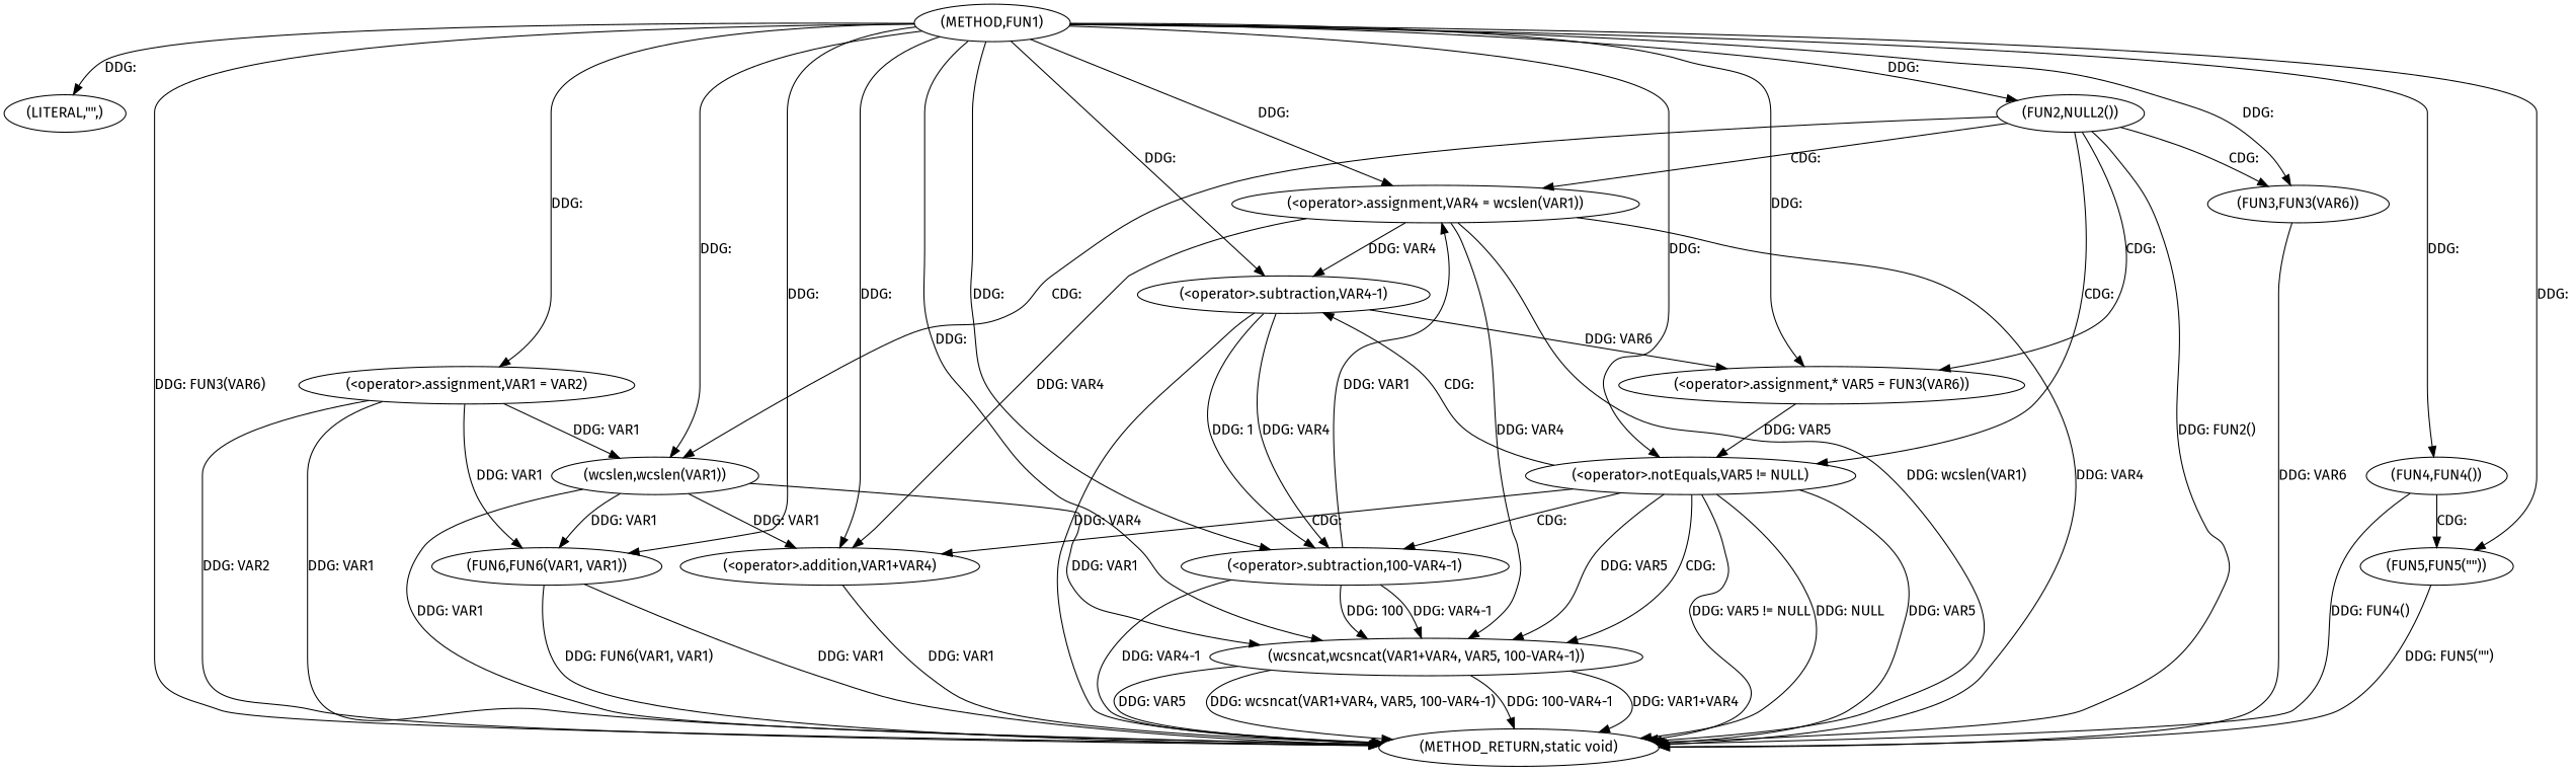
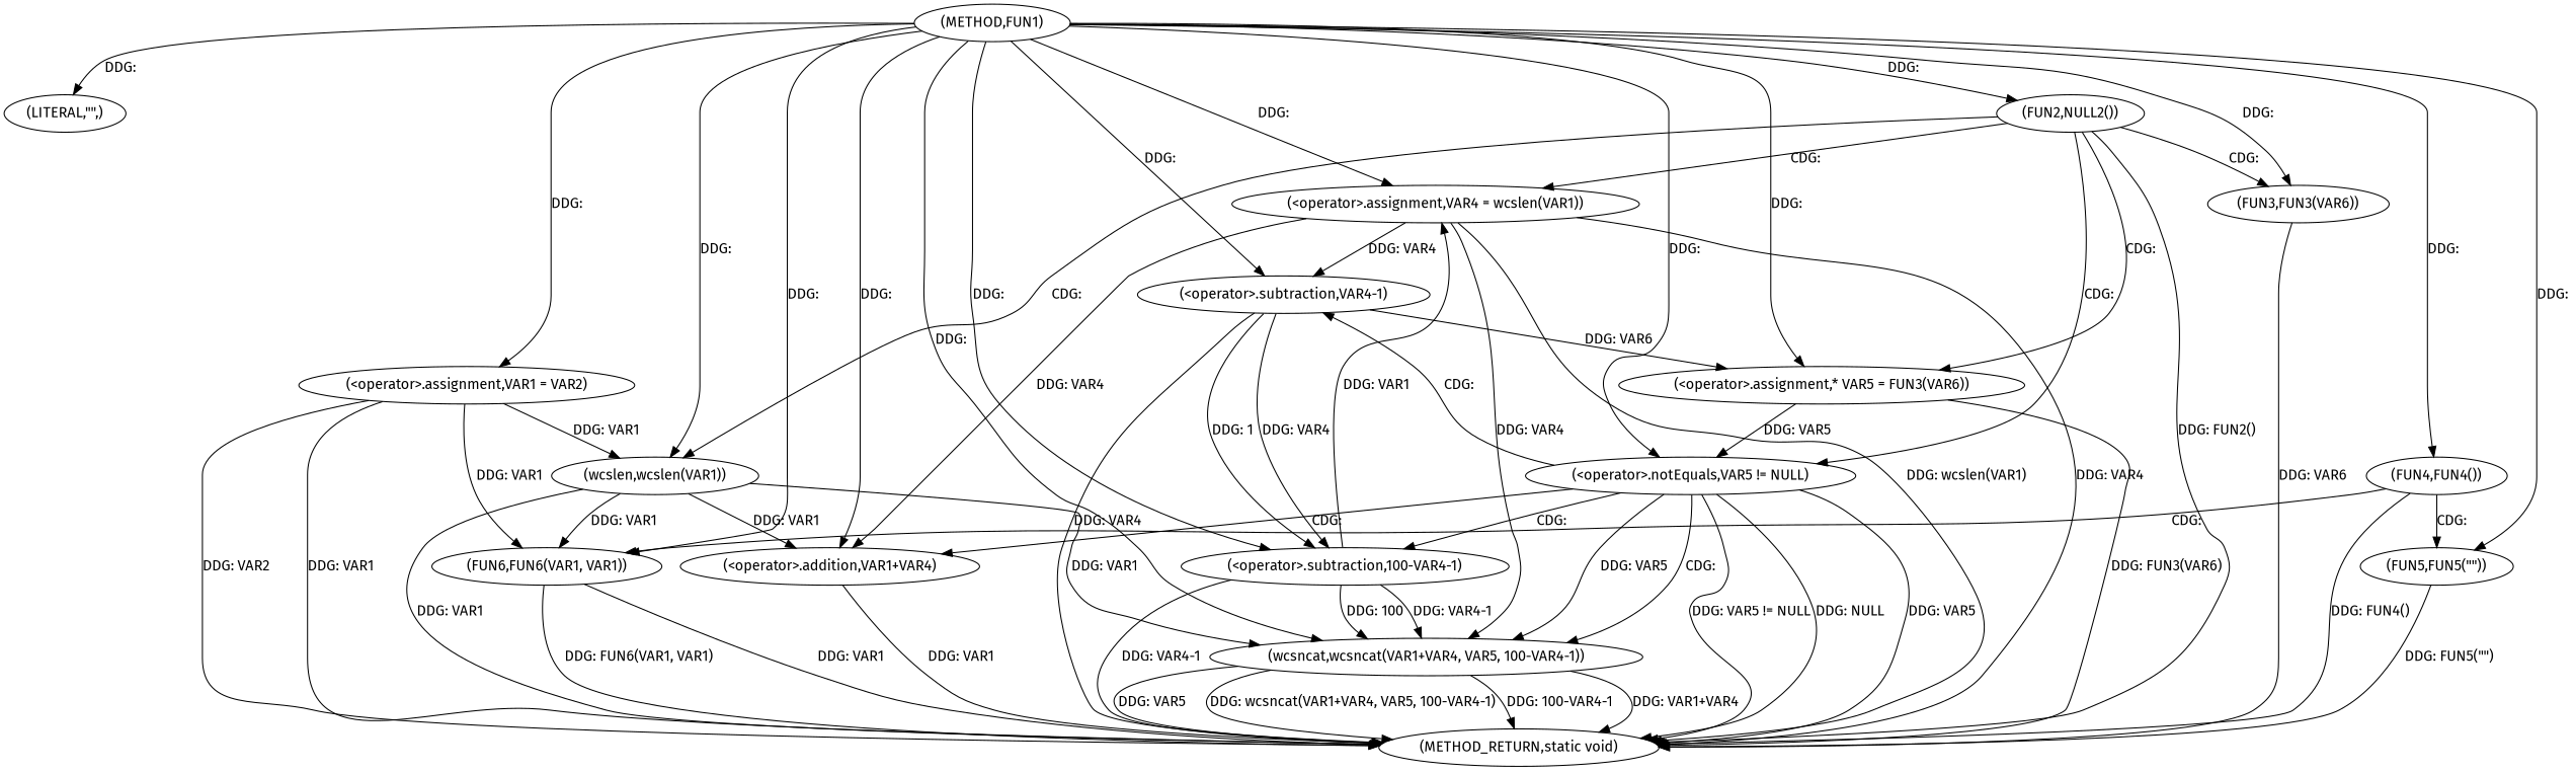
  digraph {
    fontname="Fira Sans"
    node [fontname="Fira Sans"]
    edge [fontname="Fira Sans"]
    n1 [label="(METHOD,FUN1)"]
    n2 [label="(LITERAL,\"\",)"]
    n3 [label="(<operator>.assignment,VAR1 = VAR2)"]
    n4 [label="(FUN2,NULL2())"]
    n5 [label="(<operator>.assignment,VAR4 = wcslen(VAR1))"]
    n6 [label="(wcslen,wcslen(VAR1))"]
    n7 [label="(<operator>.assignment,* VAR5 = FUN3(VAR6))"]
    n8 [label="(FUN3,FUN3(VAR6))"]
    n9 [label="(<operator>.notEquals,VAR5 != NULL)"]
    n10 [label="(wcsncat,wcsncat(VAR1+VAR4, VAR5, 100-VAR4-1))"]
    n11 [label="(<operator>.addition,VAR1+VAR4)"]
    n12 [label="(<operator>.subtraction,100-VAR4-1)"]
    n13 [label="(<operator>.subtraction,VAR4-1)"]
    n14 [label="(FUN4,FUN4())"]
    n15 [label="(FUN5,FUN5(\"\"))"]
    n16 [label="(FUN6,FUN6(VAR1, VAR1))"]
    n17 [label="(METHOD_RETURN,static void)"]
    n1 -> n2 [label="DDG: "]
    n1 -> n3 [label="DDG: "]
    n1 -> n4 [label="DDG: "]
    n1 -> n5 [label="DDG: "]
    n1 -> n6 [label="DDG: "]
    n1 -> n7 [label="DDG: "]
    n1 -> n8 [label="DDG: "]
    n1 -> n9 [label="DDG: "]
    n1 -> n10 [label="DDG: "]
    n1 -> n11 [label="DDG: "]
    n1 -> n12 [label="DDG: "]
    n1 -> n13 [label="DDG: "]
    n1 -> n14 [label="DDG: "]
    n1 -> n15 [label="DDG: "]
    n1 -> n16 [label="DDG: "]
    n3 -> n6 [label="DDG: VAR1"]
    n3 -> n16 [label="DDG: VAR1"]
    n3 -> n17 [label="DDG: VAR1"]
    n3 -> n17 [label="DDG: VAR2"]
    n4 -> n5 [label="CDG: "]
    n4 -> n6 [label="CDG: "]
    n4 -> n7 [label="CDG: "]
    n4 -> n8 [label="CDG: "]
    n4 -> n9 [label="CDG: "]
    n4 -> n17 [label="DDG: FUN2()"]
    n5 -> n10 [label="DDG: VAR4"]
    n5 -> n11 [label="DDG: VAR4"]
    n5 -> n13 [label="DDG: VAR4"]
    n5 -> n17 [label="DDG: wcslen(VAR1)"]
    n5 -> n17 [label="DDG: VAR4"]
    n6 -> n10 [label="DDG: VAR1"]
    n6 -> n11 [label="DDG: VAR1"]
    n6 -> n16 [label="DDG: VAR1"]
    n6 -> n17 [label="DDG: VAR1"]
    n7 -> n9 [label="DDG: VAR5"]
-   n1 -> n17 [label="DDG: FUN3(VAR6)"]
+   n7 -> n17 [label="DDG: FUN3(VAR6)"]
    n8 -> n17 [label="DDG: VAR6"]
    n9 -> n10 [label="DDG: VAR5"]
    n9 -> n10 [label="CDG: "]
    n9 -> n11 [label="CDG: "]
    n9 -> n12 [label="CDG: "]
    n9 -> n13 [label="CDG: "]
    n9 -> n17 [label="DDG: VAR5"]
    n9 -> n17 [label="DDG: VAR5 != NULL"]
    n9 -> n17 [label="DDG: NULL"]
    n10 -> n17 [label="DDG: VAR1+VAR4"]
    n10 -> n17 [label="DDG: VAR5"]
    n10 -> n17 [label="DDG: wcsncat(VAR1+VAR4, VAR5, 100-VAR4-1)"]
    n10 -> n17 [label="DDG: 100-VAR4-1"]
    n11 -> n17 [label="DDG: VAR1"]
    n12 -> n5 [label="DDG: VAR1"]
    n12 -> n10 [label="DDG: 100"]
    n12 -> n10 [label="DDG: VAR4-1"]
    n12 -> n17 [label="DDG: VAR4-1"]
    n13 -> n7 [label="DDG: VAR6"]
    n13 -> n12 [label="DDG: VAR4"]
    n13 -> n12 [label="DDG: 1"]
    n13 -> n17 [label="DDG: VAR4"]
    n14 -> n15 [label="CDG: "]
+   n14 -> n16 [label="CDG: "]
    n14 -> n17 [label="DDG: FUN4()"]
    n15 -> n17 [label="DDG: FUN5(\"\")"]
    n16 -> n17 [label="DDG: VAR1"]
    n16 -> n17 [label="DDG: FUN6(VAR1, VAR1)"]
  }
